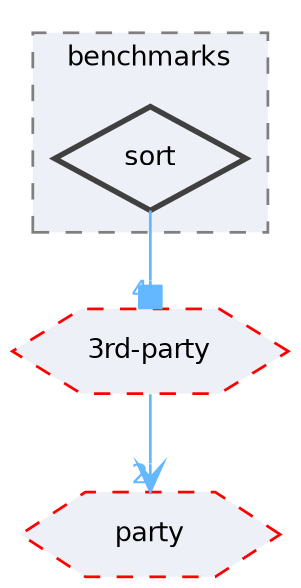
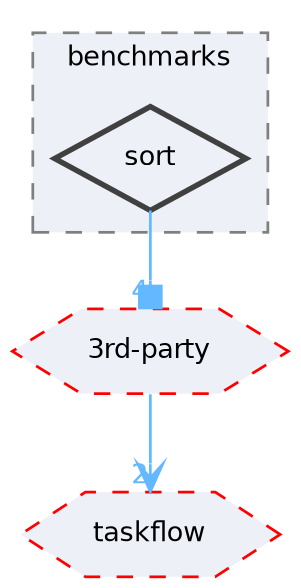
  digraph {
    compound=true
    node [color=red fillcolor="#edf0f7" fontname=Helvetica fontsize=10 shape=hexagon style="filled,dashed"]
    edge [color=steelblue1 fontcolor=steelblue1 fontname=Helvetica fontsize=10 labeldistance=1.5 labelfontname=Helvetica labelfontsize=10]
    n1 [color=grey25 height=0.2 label=sort shape=diamond style="filled,bold" width=0.4]
    n2 [height=0.2 label="3rd-party" width=0.4]
-   n3 [height=0.2 label=party width=0.4]
+   n3 [height=0.2 label=taskflow width=0.4]
    subgraph cluster_1 {
      bgcolor="#edf0f7"
      fontname=Helvetica
      fontsize=10
      label=benchmarks
      pencolor=grey50
      style="filled,dashed"
      n1
    }
    n1 -> n2 [arrowhead=box headlabel=4]
    n2 -> n3 [arrowhead=vee headlabel=2]
  }
